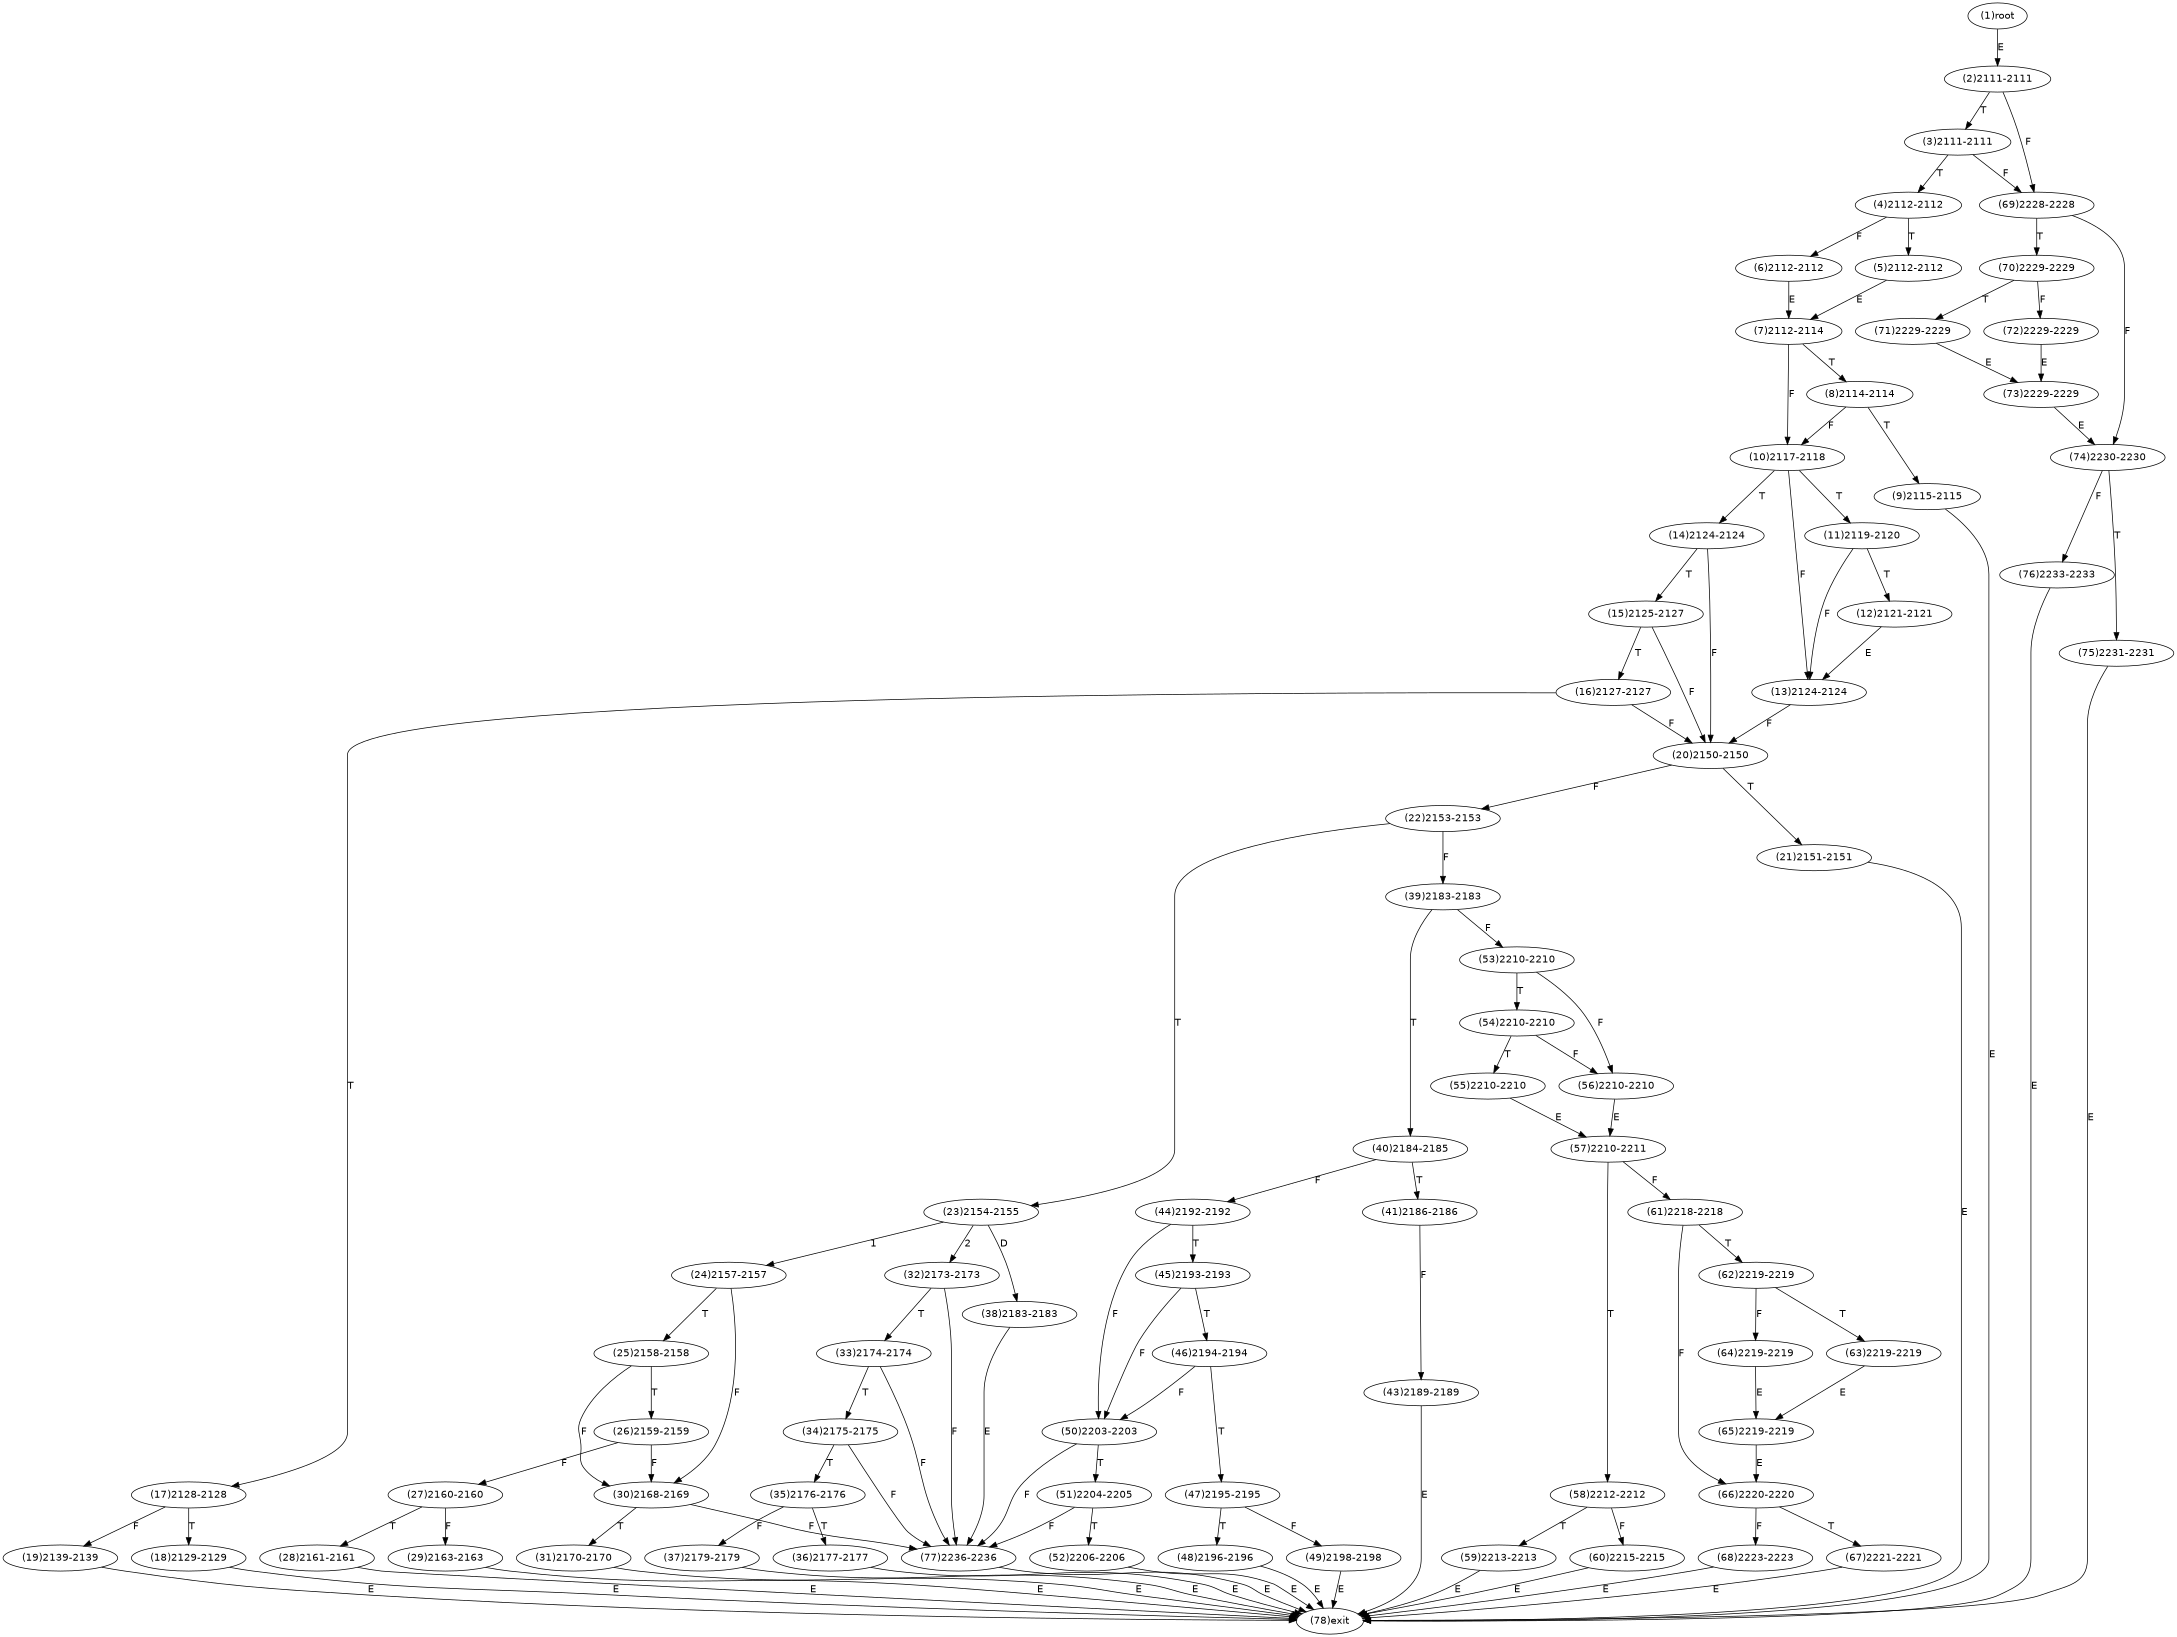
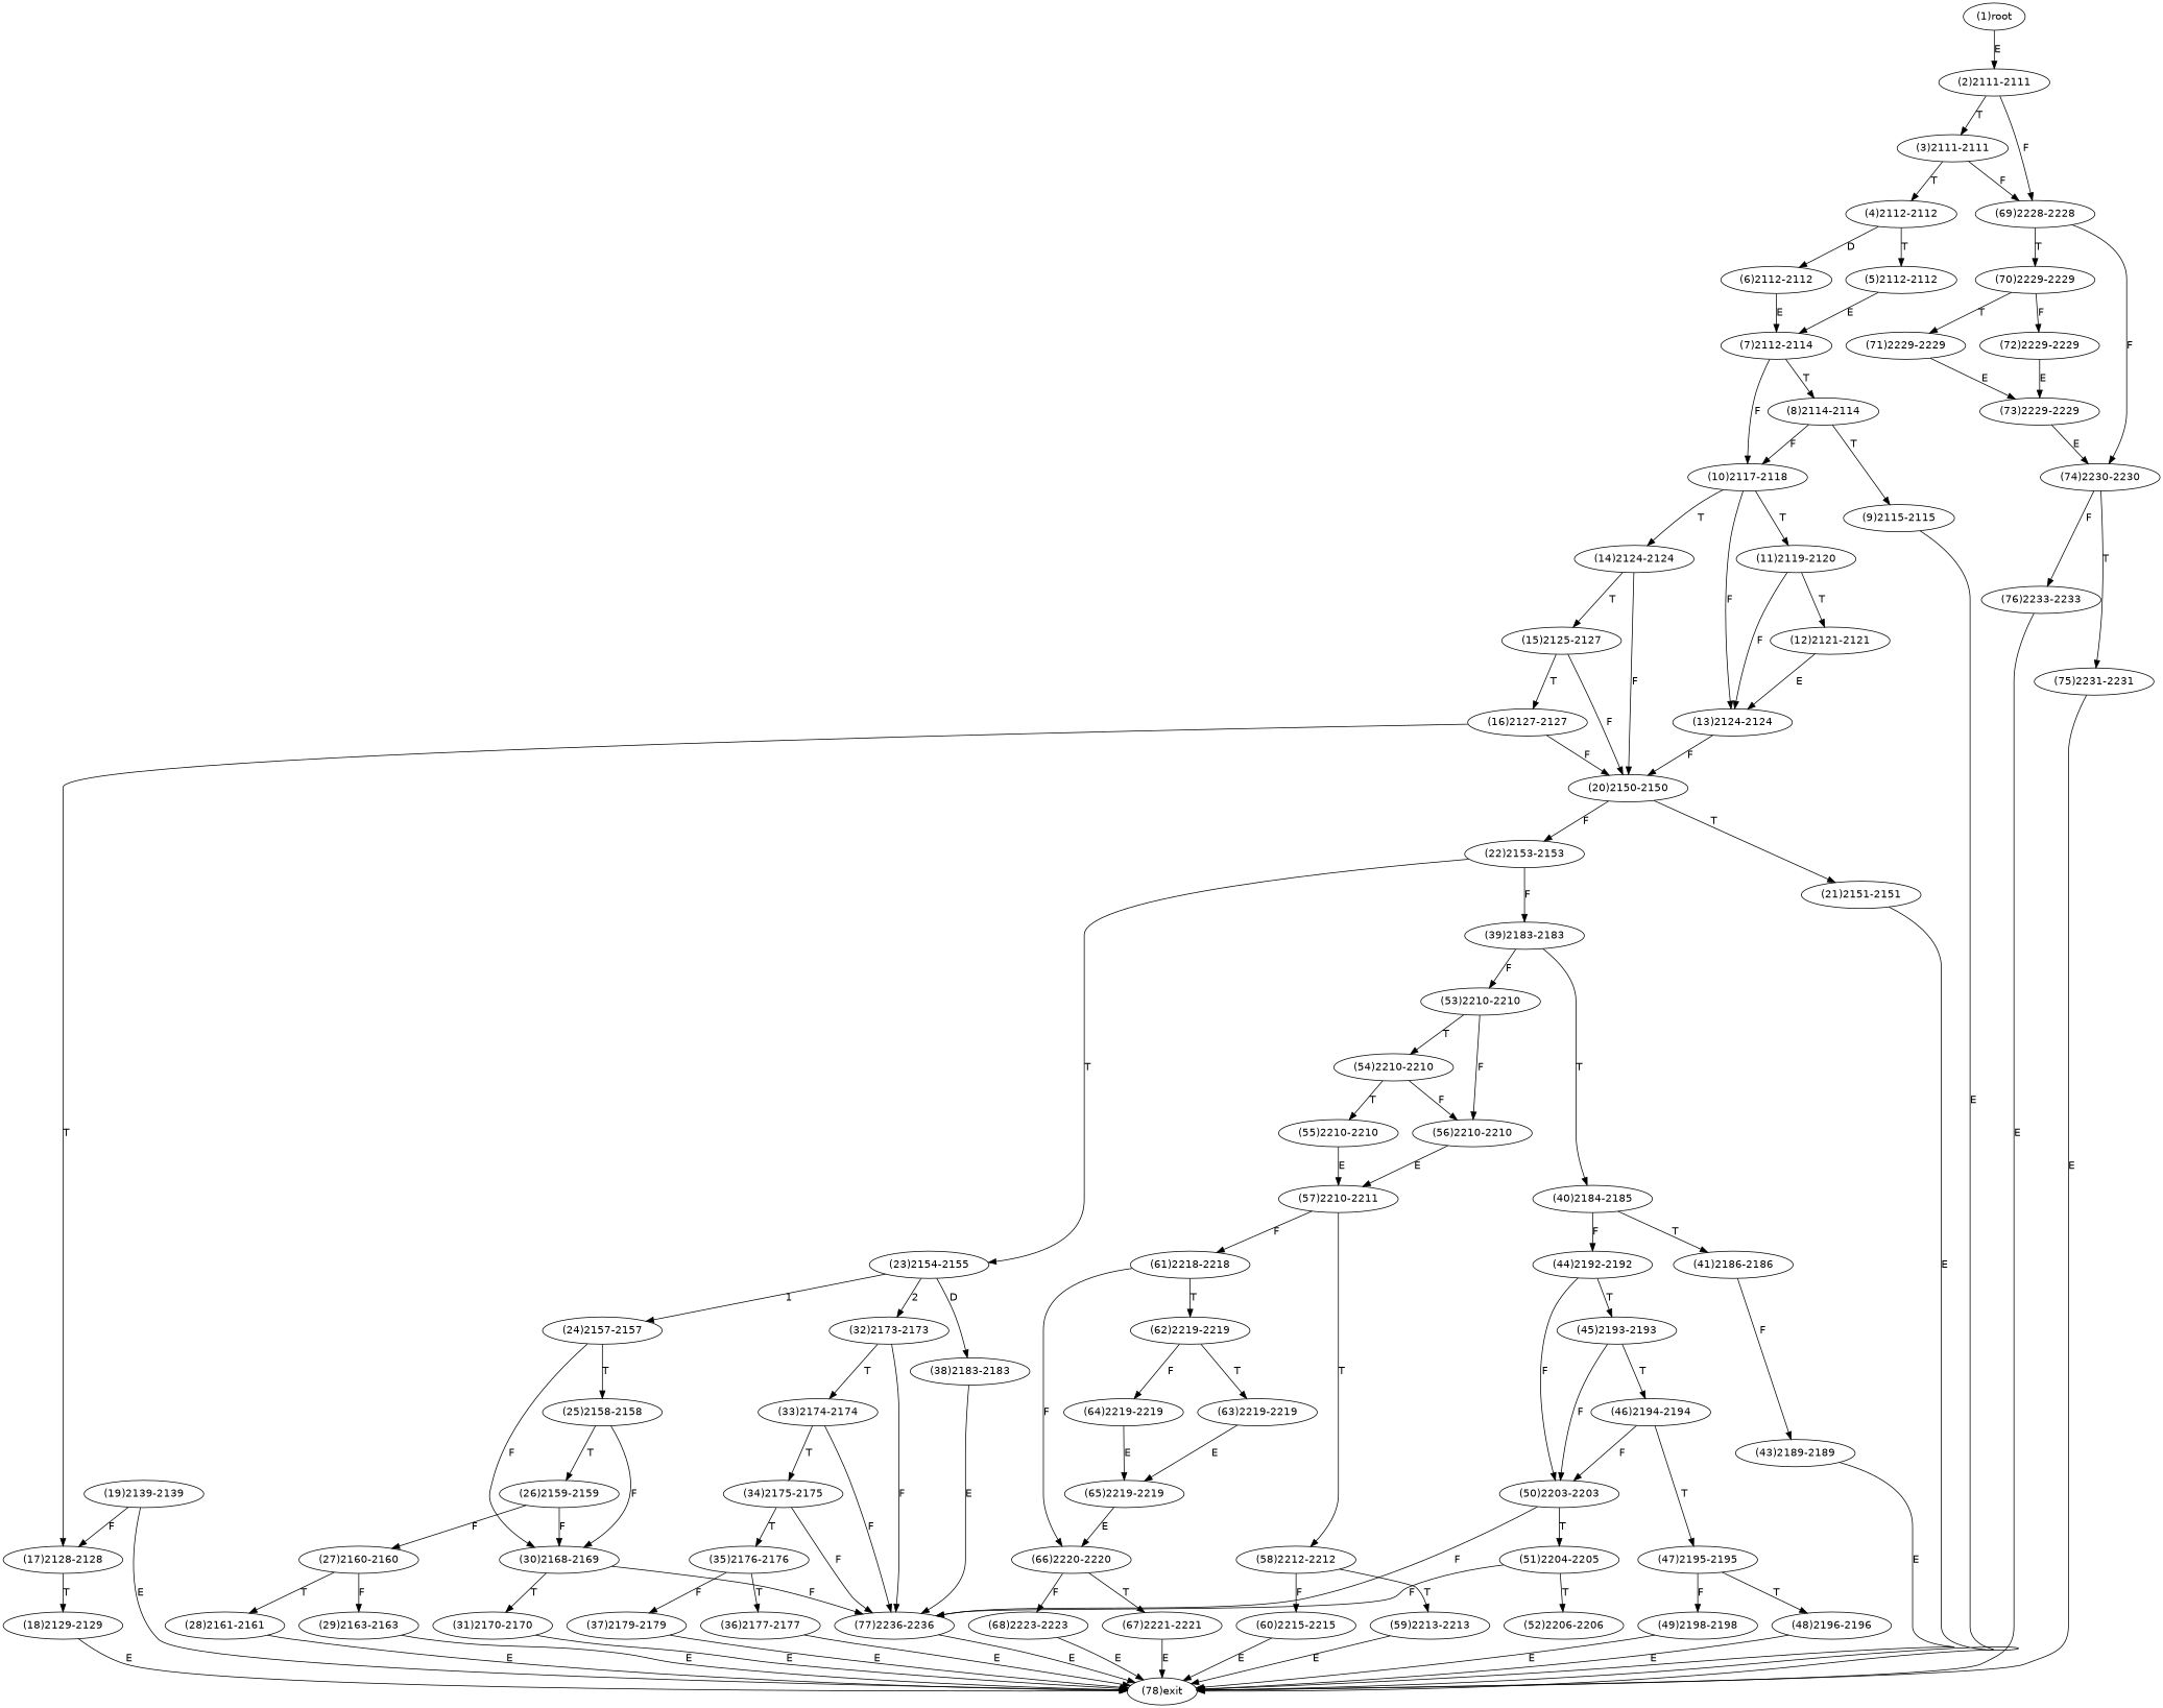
  digraph {
    fontname="DejaVu Sans"
    node [fontname="DejaVu Sans"]
    edge [fontname="DejaVu Sans"]
    n1 [label="(1)root"]
    n2 [label="(2)2111-2111"]
    n3 [label="(3)2111-2111"]
    n4 [label="(69)2228-2228"]
    n5 [label="(4)2112-2112"]
    n6 [label="(70)2229-2229"]
    n7 [label="(74)2230-2230"]
    n8 [label="(5)2112-2112"]
    n9 [label="(6)2112-2112"]
    n10 [label="(7)2112-2114"]
    n11 [label="(8)2114-2114"]
    n12 [label="(10)2117-2118"]
    n13 [label="(9)2115-2115"]
    n14 [label="(11)2119-2120"]
    n15 [label="(13)2124-2124"]
    n16 [label="(14)2124-2124"]
    n17 [label="(78)exit"]
    n18 [label="(12)2121-2121"]
    n19 [label="(20)2150-2150"]
    n20 [label="(15)2125-2127"]
    n21 [label="(21)2151-2151"]
    n22 [label="(22)2153-2153"]
    n23 [label="(16)2127-2127"]
    n24 [label="(17)2128-2128"]
    n25 [label="(19)2139-2139"]
    n26 [label="(18)2129-2129"]
    n27 [label="(23)2154-2155"]
    n28 [label="(39)2183-2183"]
    n29 [label="(24)2157-2157"]
    n30 [label="(32)2173-2173"]
    n31 [label="(38)2183-2183"]
    n32 [label="(25)2158-2158"]
    n33 [label="(30)2168-2169"]
    n34 [label="(77)2236-2236"]
    n35 [label="(33)2174-2174"]
    n36 [label="(40)2184-2185"]
    n37 [label="(53)2210-2210"]
    n38 [label="(26)2159-2159"]
    n39 [label="(27)2160-2160"]
    n40 [label="(31)2170-2170"]
    n41 [label="(29)2163-2163"]
    n42 [label="(28)2161-2161"]
    n43 [label="(34)2175-2175"]
    n44 [label="(35)2176-2176"]
    n45 [label="(36)2177-2177"]
    n46 [label="(37)2179-2179"]
    n47 [label="(41)2186-2186"]
    n48 [label="(44)2192-2192"]
    n49 [label="(54)2210-2210"]
    n50 [label="(56)2210-2210"]
    n51 [label="(43)2189-2189"]
    n52 [label="(50)2203-2203"]
    n53 [label="(45)2193-2193"]
    n54 [label="(46)2194-2194"]
    n55 [label="(47)2195-2195"]
    n56 [label="(49)2198-2198"]
    n57 [label="(48)2196-2196"]
    n58 [label="(51)2204-2205"]
    n59 [label="(52)2206-2206"]
    n60 [label="(55)2210-2210"]
    n61 [label="(57)2210-2211"]
    n62 [label="(58)2212-2212"]
    n63 [label="(61)2218-2218"]
    n64 [label="(59)2213-2213"]
    n65 [label="(60)2215-2215"]
    n66 [label="(62)2219-2219"]
    n67 [label="(66)2220-2220"]
    n68 [label="(63)2219-2219"]
    n69 [label="(65)2219-2219"]
    n70 [label="(64)2219-2219"]
    n71 [label="(68)2223-2223"]
    n72 [label="(67)2221-2221"]
    n73 [label="(71)2229-2229"]
    n74 [label="(72)2229-2229"]
    n75 [label="(76)2233-2233"]
    n76 [label="(75)2231-2231"]
    n77 [label="(73)2229-2229"]
    n1 -> n2 [label=E]
    n2 -> n3 [label=T]
    n2 -> n4 [label=F]
    n3 -> n4 [label=F]
    n3 -> n5 [label=T]
    n4 -> n6 [label=T]
    n4 -> n7 [label=F]
    n5 -> n8 [label=T]
-   n5 -> n9 [label=F]
+   n5 -> n9 [label=D]
    n6 -> n73 [label=T]
    n6 -> n74 [label=F]
    n7 -> n75 [label=F]
    n7 -> n76 [label=T]
    n8 -> n10 [label=E]
    n9 -> n10 [label=E]
    n10 -> n11 [label=T]
    n10 -> n12 [label=F]
    n11 -> n12 [label=F]
    n11 -> n13 [label=T]
    n12 -> n14 [label=T]
    n12 -> n15 [label=F]
    n12 -> n16 [label=T]
    n13 -> n17 [label=E]
    n14 -> n15 [label=F]
    n14 -> n18 [label=T]
    n15 -> n19 [label=F]
    n16 -> n19 [label=F]
    n16 -> n20 [label=T]
    n18 -> n15 [label=E]
    n19 -> n21 [label=T]
    n19 -> n22 [label=F]
    n20 -> n19 [label=F]
    n20 -> n23 [label=T]
    n21 -> n17 [label=E]
    n22 -> n27 [label=T]
    n22 -> n28 [label=F]
    n23 -> n19 [label=F]
    n23 -> n24 [label=T]
-   n24 -> n25 [label=F]
+   n25 -> n24 [label=F]
    n24 -> n26 [label=T]
    n25 -> n17 [label=E]
    n26 -> n17 [label=E]
    n27 -> n29 [label=1]
    n27 -> n30 [label=2]
    n27 -> n31 [label=D]
    n28 -> n36 [label=T]
    n28 -> n37 [label=F]
    n29 -> n32 [label=T]
    n29 -> n33 [label=F]
    n30 -> n34 [label=F]
    n30 -> n35 [label=T]
    n31 -> n34 [label=E]
    n32 -> n33 [label=F]
    n32 -> n38 [label=T]
    n33 -> n34 [label=F]
    n33 -> n40 [label=T]
    n34 -> n17 [label=E]
    n35 -> n34 [label=F]
    n35 -> n43 [label=T]
    n36 -> n47 [label=T]
    n36 -> n48 [label=F]
    n37 -> n49 [label=T]
    n37 -> n50 [label=F]
    n38 -> n33 [label=F]
    n38 -> n39 [label=F]
    n39 -> n41 [label=F]
    n39 -> n42 [label=T]
    n40 -> n17 [label=E]
    n41 -> n17 [label=E]
    n42 -> n17 [label=E]
    n43 -> n34 [label=F]
    n43 -> n44 [label=T]
    n44 -> n45 [label=T]
    n44 -> n46 [label=F]
    n45 -> n17 [label=E]
    n46 -> n17 [label=E]
    n47 -> n51 [label=F]
    n48 -> n52 [label=F]
    n48 -> n53 [label=T]
    n49 -> n50 [label=F]
    n49 -> n60 [label=T]
    n50 -> n61 [label=E]
    n51 -> n17 [label=E]
    n52 -> n34 [label=F]
    n52 -> n58 [label=T]
    n53 -> n52 [label=F]
    n53 -> n54 [label=T]
    n54 -> n52 [label=F]
    n54 -> n55 [label=T]
    n55 -> n56 [label=F]
    n55 -> n57 [label=T]
    n56 -> n17 [label=E]
    n57 -> n17 [label=E]
    n58 -> n34 [label=F]
    n58 -> n59 [label=T]
-   n59 -> n17 [label=E]
    n60 -> n61 [label=E]
    n61 -> n62 [label=T]
    n61 -> n63 [label=F]
    n62 -> n64 [label=T]
    n62 -> n65 [label=F]
    n63 -> n66 [label=T]
    n63 -> n67 [label=F]
    n64 -> n17 [label=E]
    n65 -> n17 [label=E]
    n66 -> n68 [label=T]
    n66 -> n70 [label=F]
    n67 -> n71 [label=F]
    n67 -> n72 [label=T]
    n68 -> n69 [label=E]
    n69 -> n67 [label=E]
    n70 -> n69 [label=E]
    n71 -> n17 [label=E]
    n72 -> n17 [label=E]
    n73 -> n77 [label=E]
    n74 -> n77 [label=E]
    n75 -> n17 [label=E]
    n76 -> n17 [label=E]
    n77 -> n7 [label=E]
  }
